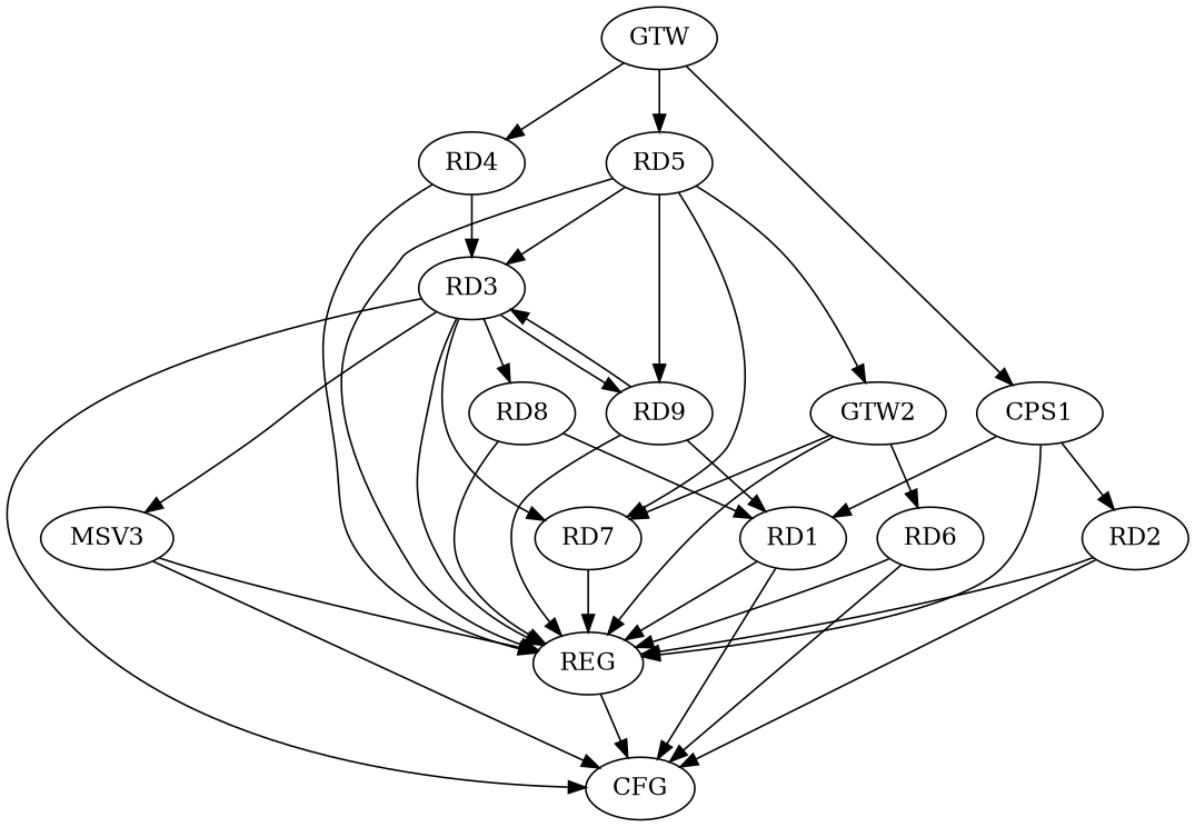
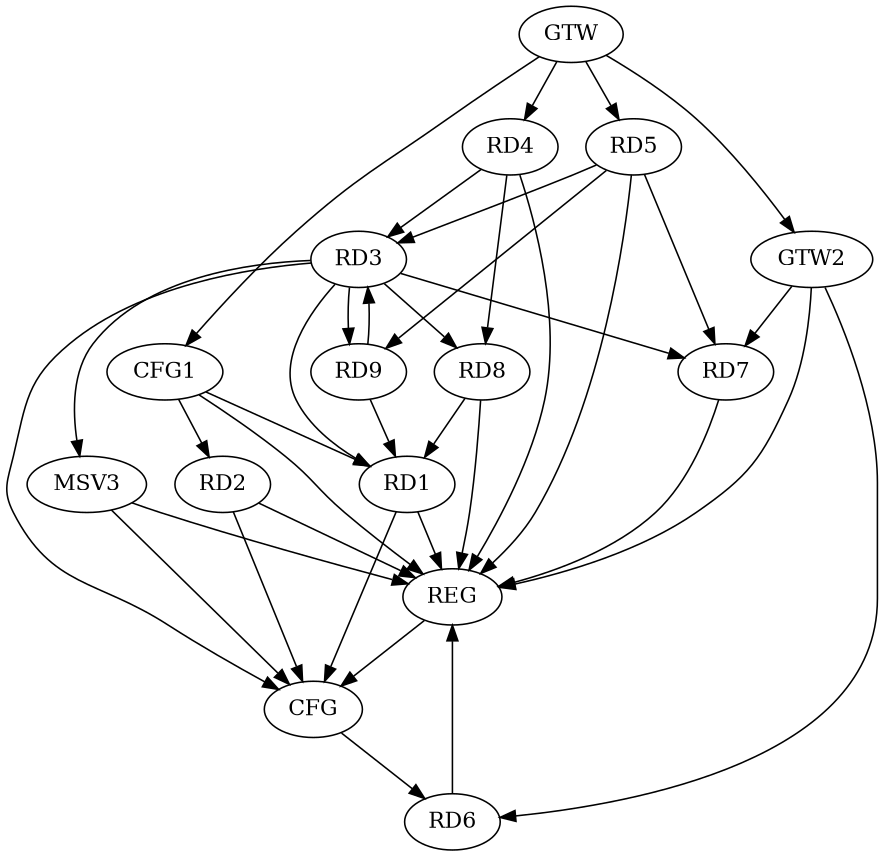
  strict digraph {
    n1 [label=RD1]
    n2 [label=REG]
    n3 [label=CFG]
    n4 [label=RD2]
    n5 [label=RD3]
    n6 [label=RD7]
    n7 [label=RD8]
    n8 [label=RD9]
    n9 [label=MSV3]
    n10 [label=RD4]
    n11 [label=RD5]
    n12 [label=RD6]
-   n13 [label=CPS1]
+   n13 [label=CFG1]
    n14 [label=GTW2]
    n15 [label=GTW]
    n1 -> n2
    n1 -> n3
    n2 -> n3
    n4 -> n2
    n4 -> n3
-   n5 -> n2
+   n5 -> n1
    n5 -> n3
    n5 -> n6
    n5 -> n7
    n5 -> n8
    n5 -> n9
    n6 -> n2
    n7 -> n1
    n7 -> n2
    n8 -> n1
-   n8 -> n2
    n8 -> n5
    n9 -> n2
    n9 -> n3
    n10 -> n2
    n10 -> n5
+   n10 -> n7
    n11 -> n2
    n11 -> n5
    n11 -> n6
    n11 -> n8
    n12 -> n2
-   n12 -> n3
+   n3 -> n12
    n13 -> n1
    n13 -> n2
    n13 -> n4
    n14 -> n2
    n14 -> n6
    n14 -> n12
    n15 -> n10
    n15 -> n11
    n15 -> n13
-   n11 -> n14
+   n15 -> n14
  }
